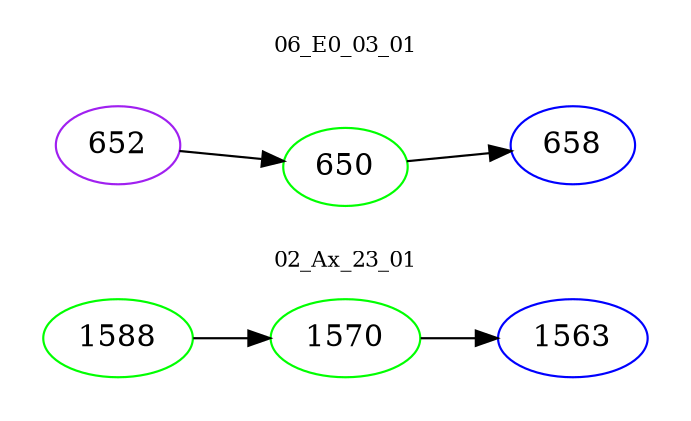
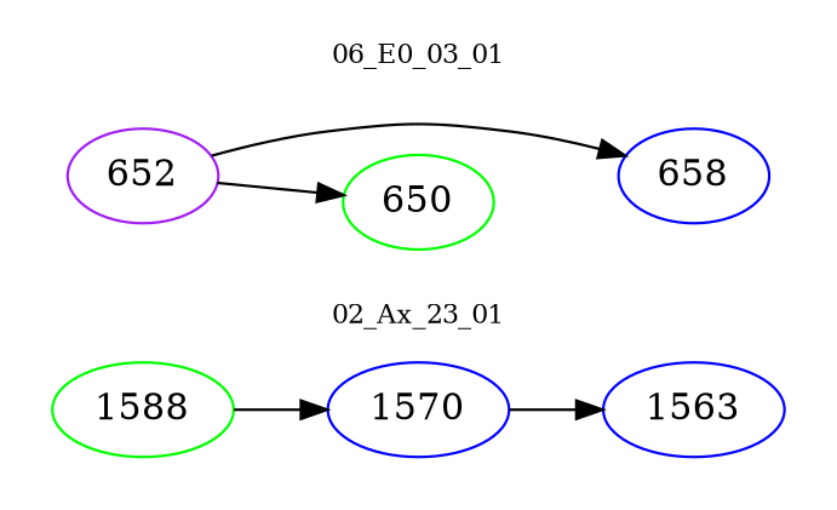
  digraph {
    rankdir=LR
    node [color=blue]
    edge [color=black]
-   n1 [color=green label=1570]
+   n1 [label=1570]
    n2 [label=1563]
    n3 [color=green label=1588]
    n4 [color=purple label=652]
    n5 [color=green label=650]
    n6 [label=658]
    subgraph cluster_1 {
      color=white
      fontsize=10
      label="02_Ax_23_01"
      n1
      n2
      n3
    }
    subgraph cluster_2 {
      color=white
      fontsize=10
      label="06_E0_03_01"
      n4
      n5
      n6
    }
    n1 -> n2
    n3 -> n1
    n4 -> n5
-   n5 -> n6
+   n4 -> n6
  }
